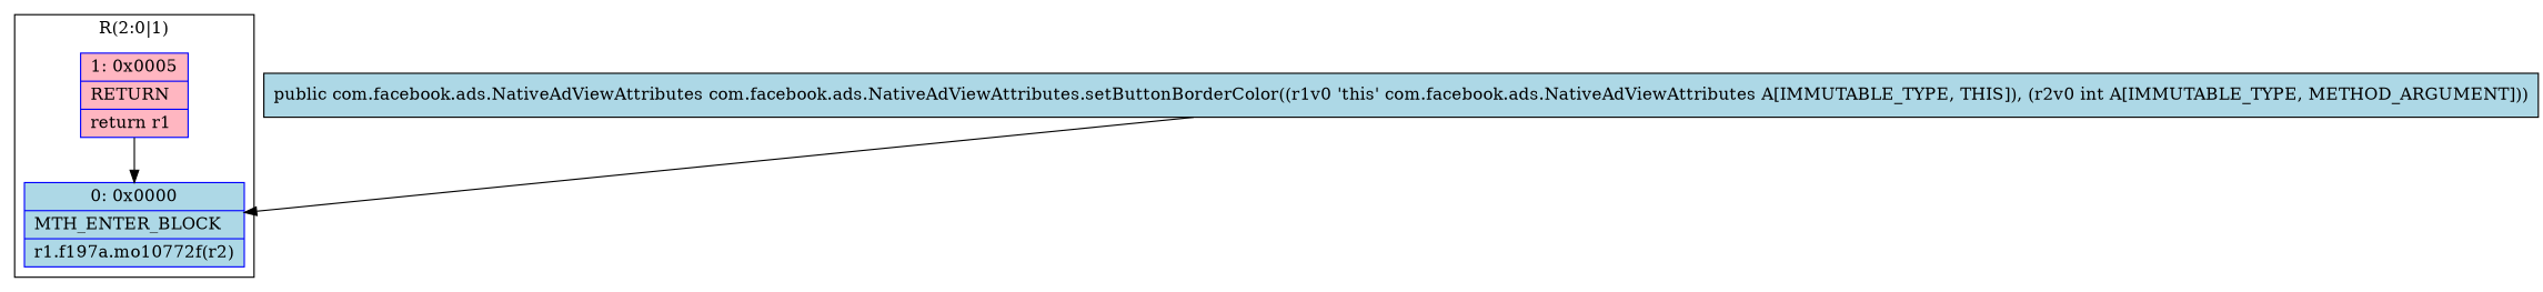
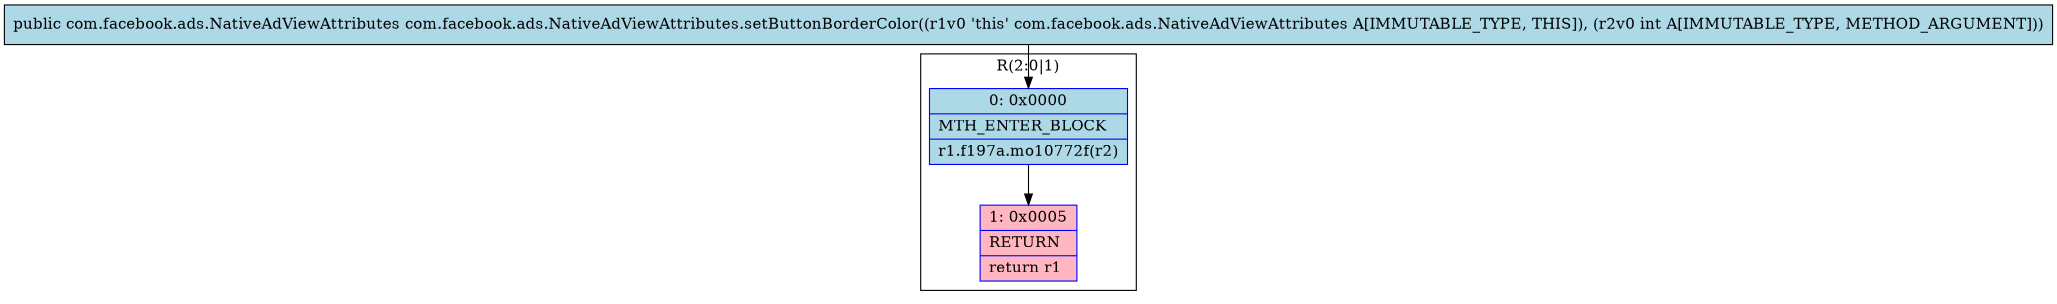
  digraph {
    node [color=blue shape=record style=filled fillcolor=lightblue]
    n1 [label="{0\:\ 0x0000|MTH_ENTER_BLOCK\l|r1.f197a.mo10772f(r2)\l}"]
    n2 [label="{1\:\ 0x0005|RETURN\l|return r1\l}" fillcolor=lightpink]
    n3 [label="{public com.facebook.ads.NativeAdViewAttributes com.facebook.ads.NativeAdViewAttributes.setButtonBorderColor((r1v0 'this' com.facebook.ads.NativeAdViewAttributes A[IMMUTABLE_TYPE, THIS]), (r2v0 int A[IMMUTABLE_TYPE, METHOD_ARGUMENT])) }" color=""]
    subgraph cluster_1 {
      label="R(2:0|1)"
      n1
      n2
    }
-   n2 -> n1
+   n1 -> n2
    n3 -> n1
  }
